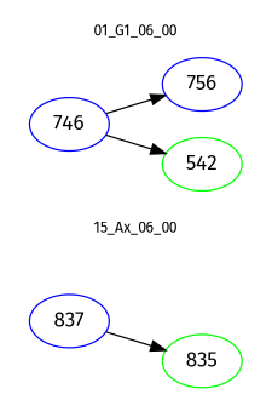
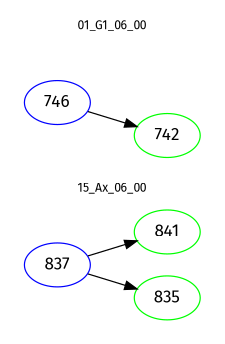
  digraph {
    fontname="Fira Sans"
    rankdir=LR
    node [color=blue fontname="Fira Sans"]
    edge [color=black fontname="Fira Sans"]
    n1 [label=837]
    n2 [color=green label=835]
+   n3 [color=green label=841]
    n4 [label=746]
-   n5 [color=green label=542]
-   n6 [label=756]
+   n5 [color=green label=742]
    subgraph cluster_1 {
      color=white
      fontsize=10
      label="15_Ax_06_00"
      n1
      n2
+     n3
    }
    subgraph cluster_2 {
      color=white
      fontsize=10
      label="01_G1_06_00"
      n4
      n5
-     n6
    }
    n1 -> n2
+   n1 -> n3
    n4 -> n5
-   n4 -> n6
  }
